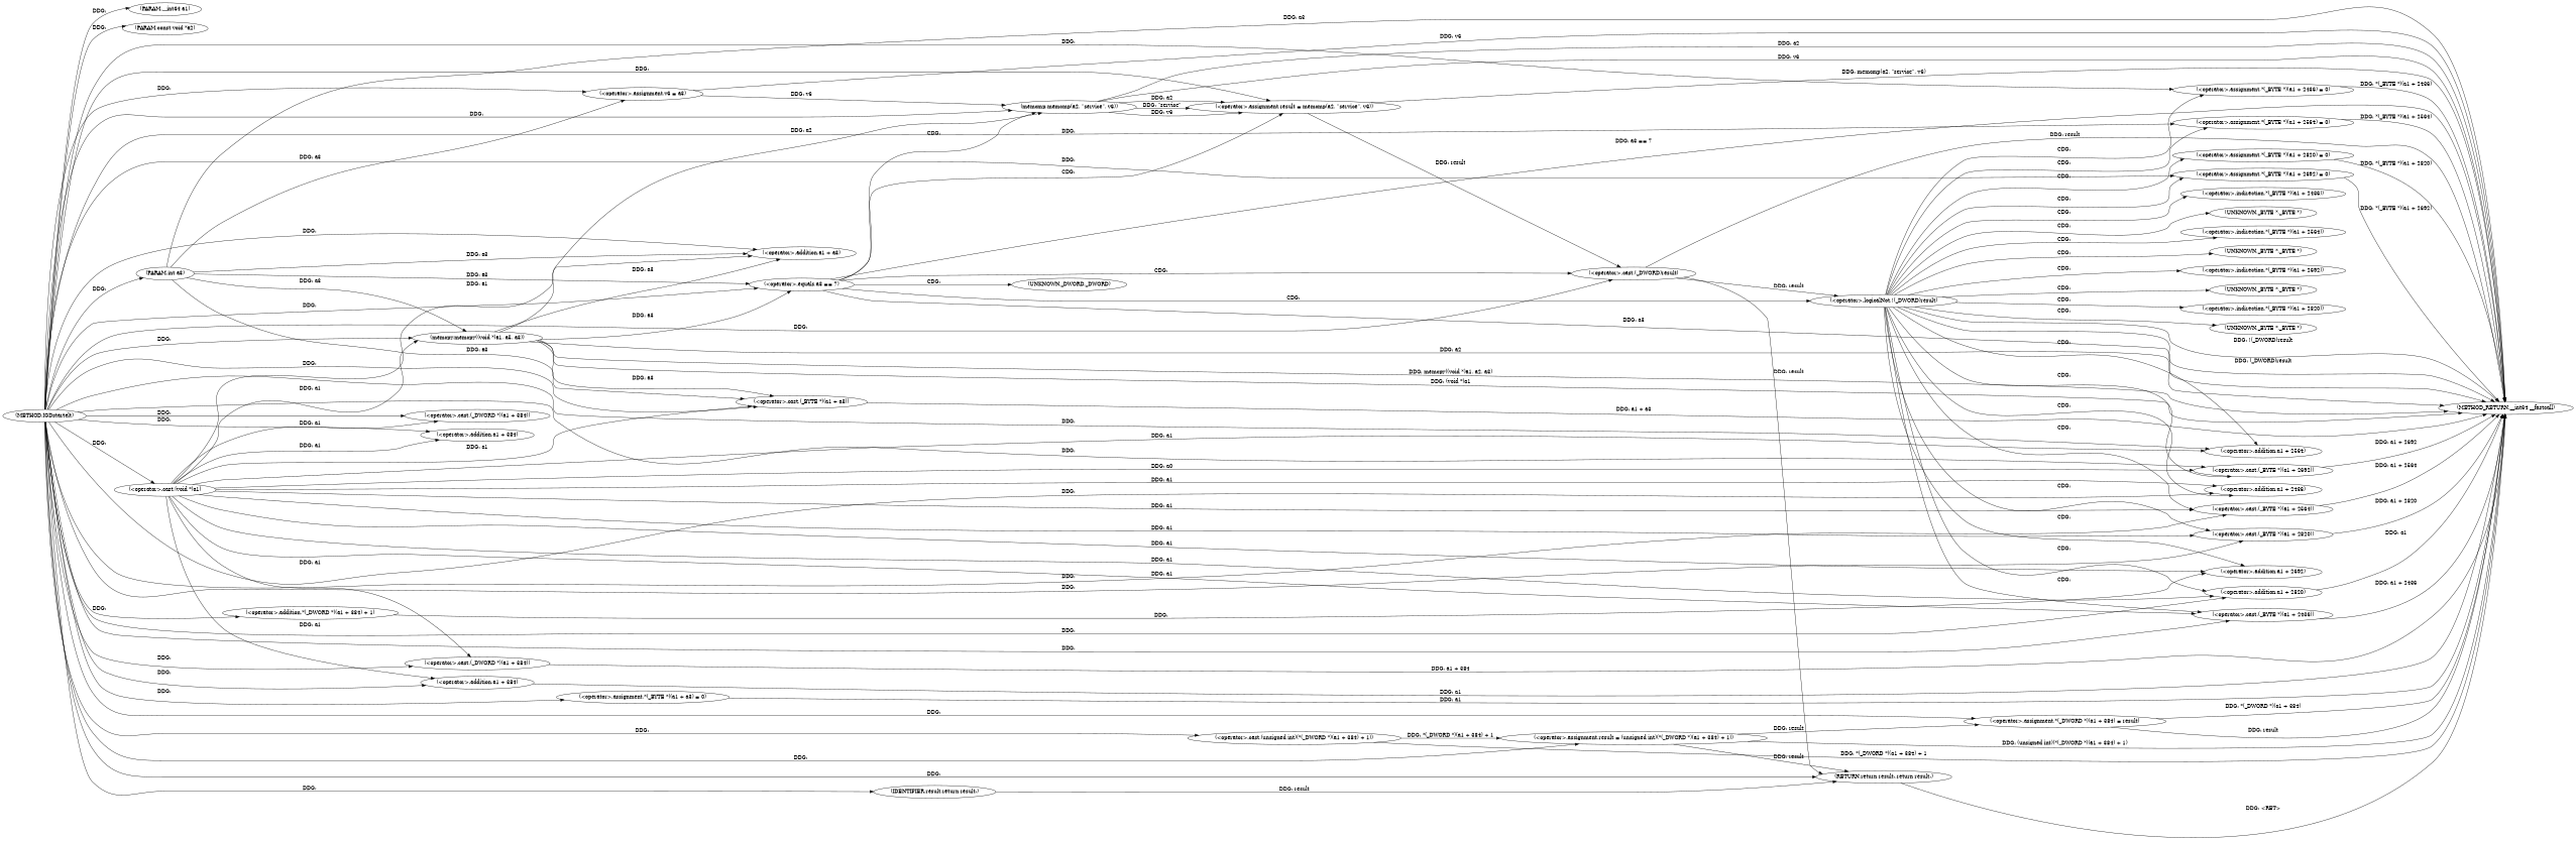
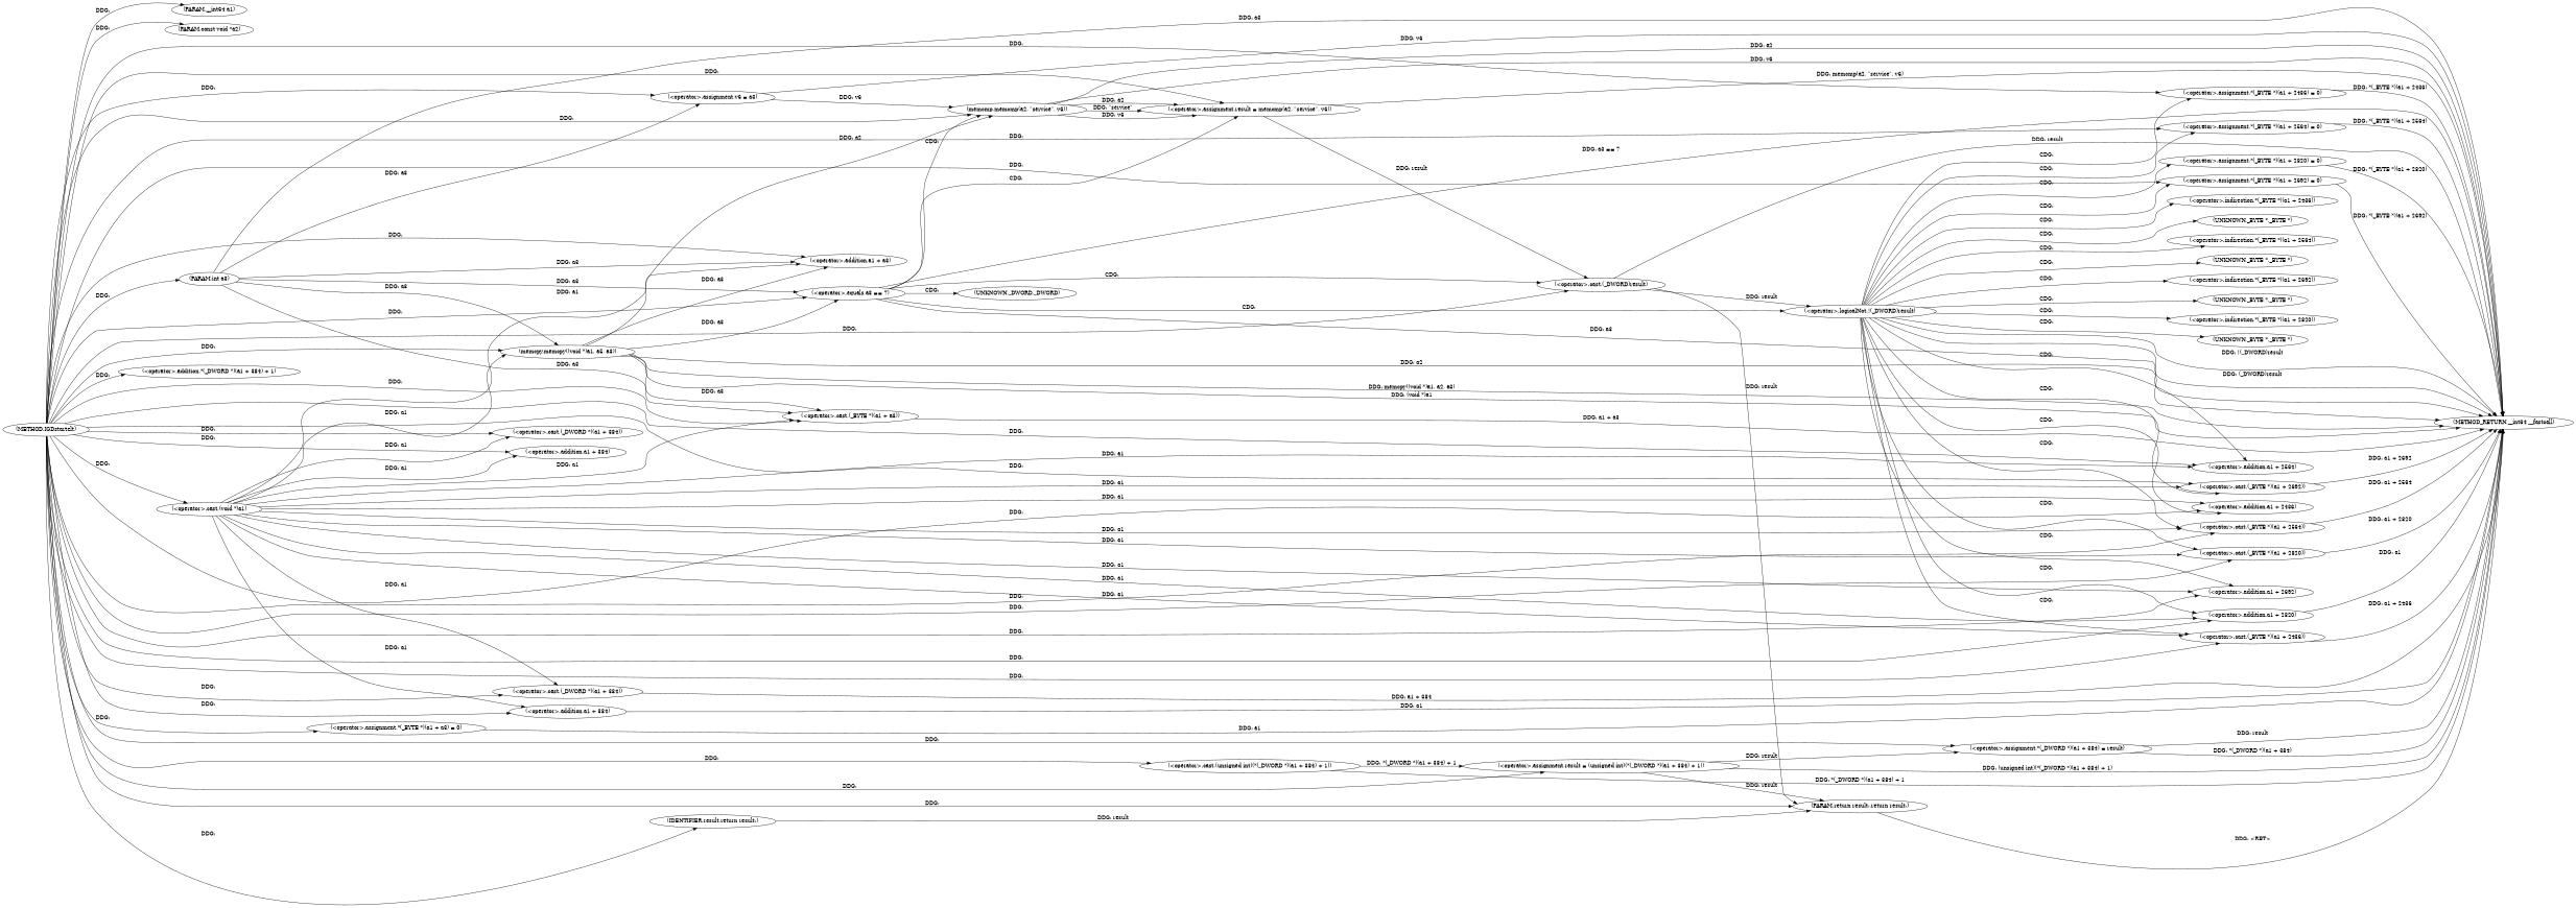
  digraph {
    rankdir=LR
    n1 [label="(METHOD,IGDstartelt)"]
    n2 [label="(PARAM,__int64 a1)"]
    n3 [label="(PARAM,const void *a2)"]
    n4 [label="(PARAM,int a3)"]
    n5 [label="(<operator>.assignment,v6 = a3)"]
    n6 [label="(memcpy,memcpy((void *)a1, a5, a3))"]
    n7 [label="(<operator>.cast,(void *)a1)"]
    n8 [label="(<operator>.assignment,*(_BYTE *)(a1 + a3) = 0)"]
    n9 [label="(<operator>.cast,(_BYTE *)(a1 + a3))"]
    n10 [label="(<operator>.addition,a1 + a3)"]
    n11 [label="(<operator>.assignment,result = (unsigned int)(*(_DWORD *)(a1 + 384) + 1))"]
    n12 [label="(<operator>.cast,(unsigned int)(*(_DWORD *)(a1 + 384) + 1))"]
    n13 [label="(<operator>.cast,(_DWORD *)(a1 + 384))"]
    n14 [label="(<operator>.addition,a1 + 384)"]
    n15 [label="(<operator>.addition,*(_DWORD *)(a1 + 384) + 1)"]
    n16 [label="(<operator>.assignment,*(_DWORD *)(a1 + 384) = result)"]
    n17 [label="(<operator>.cast,(_DWORD *)(a1 + 384))"]
    n18 [label="(<operator>.addition,a1 + 384)"]
    n19 [label="(<operator>.equals,a3 == 7)"]
    n20 [label="(<operator>.assignment,result = memcmp(a2, \"service\", v6))"]
    n21 [label="(memcmp,memcmp(a2, \"service\", v6))"]
    n22 [label="(<operator>.cast,(_DWORD)result)"]
    n23 [label="(<operator>.assignment,*(_BYTE *)(a1 + 2436) = 0)"]
    n24 [label="(<operator>.cast,(_BYTE *)(a1 + 2436))"]
    n25 [label="(<operator>.addition,a1 + 2436)"]
    n26 [label="(<operator>.assignment,*(_BYTE *)(a1 + 2564) = 0)"]
    n27 [label="(<operator>.cast,(_BYTE *)(a1 + 2564))"]
    n28 [label="(<operator>.addition,a1 + 2564)"]
    n29 [label="(<operator>.assignment,*(_BYTE *)(a1 + 2692) = 0)"]
    n30 [label="(<operator>.cast,(_BYTE *)(a1 + 2692))"]
    n31 [label="(<operator>.addition,a1 + 2692)"]
    n32 [label="(<operator>.cast,(_BYTE *)(a1 + 2820))"]
    n33 [label="(<operator>.addition,a1 + 2820)"]
-   n34 [label="(RETURN,return result;,return result;)"]
+   n34 [label="(PARAM,return result;,return result;)"]
    n35 [label="(IDENTIFIER,result,return result;)"]
    n36 [label="(METHOD_RETURN,__int64 __fastcall)"]
    n37 [label="(<operator>.logicalNot,!(_DWORD)result)"]
    n38 [label="(UNKNOWN,_DWORD,_DWORD)"]
    n39 [label="(<operator>.assignment,*(_BYTE *)(a1 + 2820) = 0)"]
    n40 [label="(<operator>.indirection,*(_BYTE *)(a1 + 2436))"]
    n41 [label="(UNKNOWN,_BYTE *,_BYTE *)"]
    n42 [label="(<operator>.indirection,*(_BYTE *)(a1 + 2564))"]
    n43 [label="(UNKNOWN,_BYTE *,_BYTE *)"]
    n44 [label="(<operator>.indirection,*(_BYTE *)(a1 + 2692))"]
    n45 [label="(UNKNOWN,_BYTE *,_BYTE *)"]
    n46 [label="(<operator>.indirection,*(_BYTE *)(a1 + 2820))"]
    n47 [label="(UNKNOWN,_BYTE *,_BYTE *)"]
    n1 -> n2 [label="DDG: "]
    n1 -> n3 [label="DDG: "]
    n1 -> n4 [label="DDG: "]
    n1 -> n5 [label="DDG: "]
    n1 -> n6 [label="DDG: "]
    n1 -> n7 [label="DDG: "]
    n1 -> n8 [label="DDG: "]
    n1 -> n9 [label="DDG: "]
    n1 -> n10 [label="DDG: "]
    n1 -> n11 [label="DDG: "]
    n1 -> n12 [label="DDG: "]
    n1 -> n13 [label="DDG: "]
    n1 -> n14 [label="DDG: "]
    n1 -> n15 [label="DDG: "]
    n1 -> n16 [label="DDG: "]
    n1 -> n17 [label="DDG: "]
    n1 -> n18 [label="DDG: "]
    n1 -> n19 [label="DDG: "]
    n1 -> n20 [label="DDG: "]
    n1 -> n21 [label="DDG: "]
    n1 -> n22 [label="DDG: "]
    n1 -> n23 [label="DDG: "]
    n1 -> n24 [label="DDG: "]
    n1 -> n25 [label="DDG: "]
    n1 -> n26 [label="DDG: "]
    n1 -> n27 [label="DDG: "]
    n1 -> n28 [label="DDG: "]
    n1 -> n29 [label="DDG: "]
    n1 -> n30 [label="DDG: "]
-   n15 -> n31 [label="DDG: "]
+   n1 -> n31 [label="DDG: "]
    n1 -> n32 [label="DDG: "]
    n1 -> n33 [label="DDG: "]
    n1 -> n34 [label="DDG: "]
    n1 -> n35 [label="DDG: "]
    n4 -> n5 [label="DDG: a3"]
    n4 -> n6 [label="DDG: a3"]
    n4 -> n9 [label="DDG: a3"]
    n4 -> n10 [label="DDG: a3"]
    n4 -> n19 [label="DDG: a3"]
    n4 -> n36 [label="DDG: a3"]
    n5 -> n21 [label="DDG: v6"]
    n5 -> n36 [label="DDG: v6"]
    n6 -> n9 [label="DDG: a3"]
    n6 -> n10 [label="DDG: a3"]
    n6 -> n19 [label="DDG: a3"]
    n6 -> n21 [label="DDG: a2"]
    n6 -> n36 [label="DDG: memcpy((void *)a1, a2, a3)"]
    n6 -> n36 [label="DDG: (void *)a1"]
    n6 -> n36 [label="DDG: a2"]
    n7 -> n6 [label="DDG: a1"]
    n7 -> n9 [label="DDG: a1"]
    n7 -> n10 [label="DDG: a1"]
    n7 -> n13 [label="DDG: a1"]
    n7 -> n14 [label="DDG: a1"]
    n7 -> n17 [label="DDG: a1"]
    n7 -> n18 [label="DDG: a1"]
    n7 -> n24 [label="DDG: a1"]
    n7 -> n25 [label="DDG: a1"]
    n7 -> n27 [label="DDG: a1"]
    n7 -> n28 [label="DDG: a1"]
-   n7 -> n30 [label="DDG: a0"]
+   n7 -> n30 [label="DDG: a1"]
    n7 -> n31 [label="DDG: a1"]
    n7 -> n32 [label="DDG: a1"]
    n7 -> n33 [label="DDG: a1"]
    n8 -> n36 [label="DDG: a1"]
    n9 -> n36 [label="DDG: a1 + a3"]
    n11 -> n16 [label="DDG: result"]
    n11 -> n34 [label="DDG: result"]
    n11 -> n36 [label="DDG: (unsigned int)(*(_DWORD *)(a1 + 384) + 1)"]
    n12 -> n11 [label="DDG: *(_DWORD *)(a1 + 384) + 1"]
    n12 -> n36 [label="DDG: *(_DWORD *)(a1 + 384) + 1"]
    n16 -> n36 [label="DDG: *(_DWORD *)(a1 + 384)"]
    n16 -> n36 [label="DDG: result"]
    n17 -> n36 [label="DDG: a1 + 384"]
    n18 -> n36 [label="DDG: a1"]
    n19 -> n20 [label="CDG: "]
    n19 -> n21 [label="CDG: "]
    n19 -> n22 [label="CDG: "]
    n19 -> n36 [label="DDG: a3"]
    n19 -> n36 [label="DDG: a3 == 7"]
    n19 -> n37 [label="CDG: "]
    n19 -> n38 [label="CDG: "]
    n20 -> n22 [label="DDG: result"]
    n20 -> n36 [label="DDG: memcmp(a2, \"service\", v6)"]
    n21 -> n20 [label="DDG: a2"]
    n21 -> n20 [label="DDG: \"service\""]
    n21 -> n20 [label="DDG: v6"]
    n21 -> n36 [label="DDG: v6"]
    n21 -> n36 [label="DDG: a2"]
    n22 -> n34 [label="DDG: result"]
    n22 -> n36 [label="DDG: result"]
    n22 -> n37 [label="DDG: result"]
    n23 -> n36 [label="DDG: *(_BYTE *)(a1 + 2436)"]
    n24 -> n36 [label="DDG: a1 + 2436"]
    n26 -> n36 [label="DDG: *(_BYTE *)(a1 + 2564)"]
    n27 -> n36 [label="DDG: a1 + 2564"]
    n29 -> n36 [label="DDG: *(_BYTE *)(a1 + 2692)"]
    n30 -> n36 [label="DDG: a1 + 2692"]
    n32 -> n36 [label="DDG: a1 + 2820"]
    n33 -> n36 [label="DDG: a1"]
    n34 -> n36 [label="DDG: <RET>"]
    n35 -> n34 [label="DDG: result"]
    n37 -> n23 [label="CDG: "]
    n37 -> n24 [label="CDG: "]
    n37 -> n25 [label="CDG: "]
    n37 -> n26 [label="CDG: "]
    n37 -> n27 [label="CDG: "]
    n37 -> n28 [label="CDG: "]
    n37 -> n29 [label="CDG: "]
    n37 -> n30 [label="CDG: "]
    n37 -> n31 [label="CDG: "]
    n37 -> n32 [label="CDG: "]
    n37 -> n33 [label="CDG: "]
    n37 -> n36 [label="DDG: !(_DWORD)result"]
    n37 -> n36 [label="DDG: (_DWORD)result"]
    n37 -> n39 [label="CDG: "]
    n37 -> n40 [label="CDG: "]
    n37 -> n41 [label="CDG: "]
    n37 -> n42 [label="CDG: "]
    n37 -> n43 [label="CDG: "]
    n37 -> n44 [label="CDG: "]
    n37 -> n45 [label="CDG: "]
    n37 -> n46 [label="CDG: "]
    n37 -> n47 [label="CDG: "]
    n39 -> n36 [label="DDG: *(_BYTE *)(a1 + 2820)"]
  }
